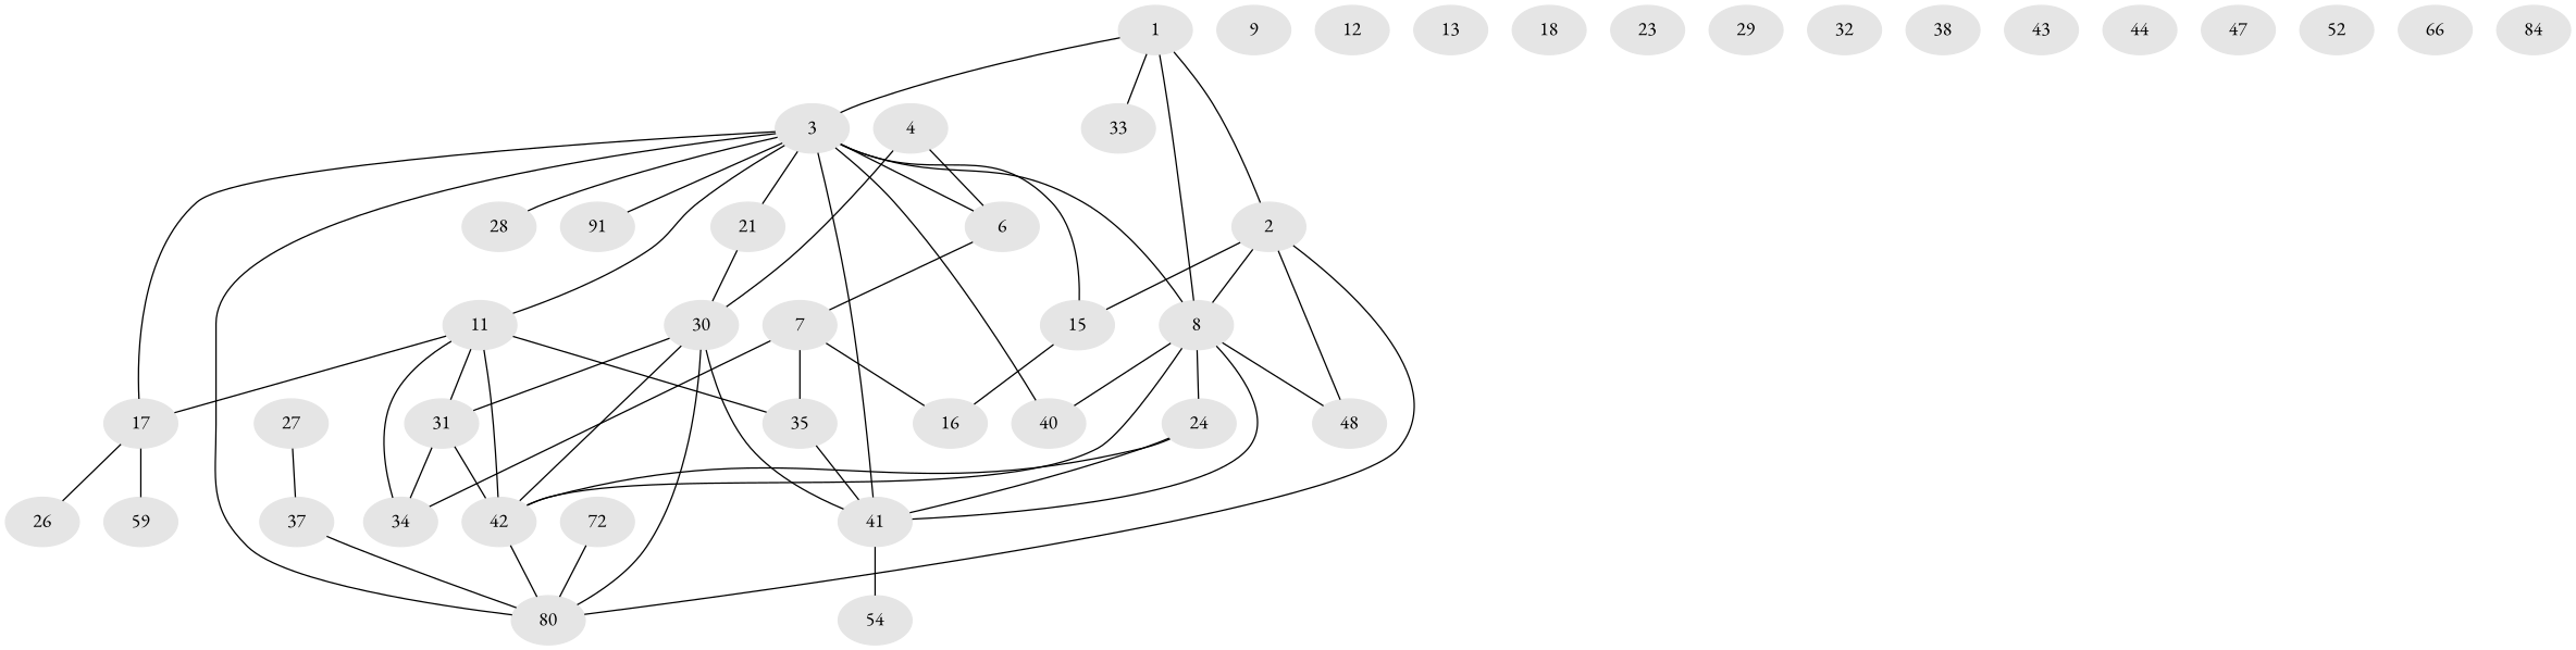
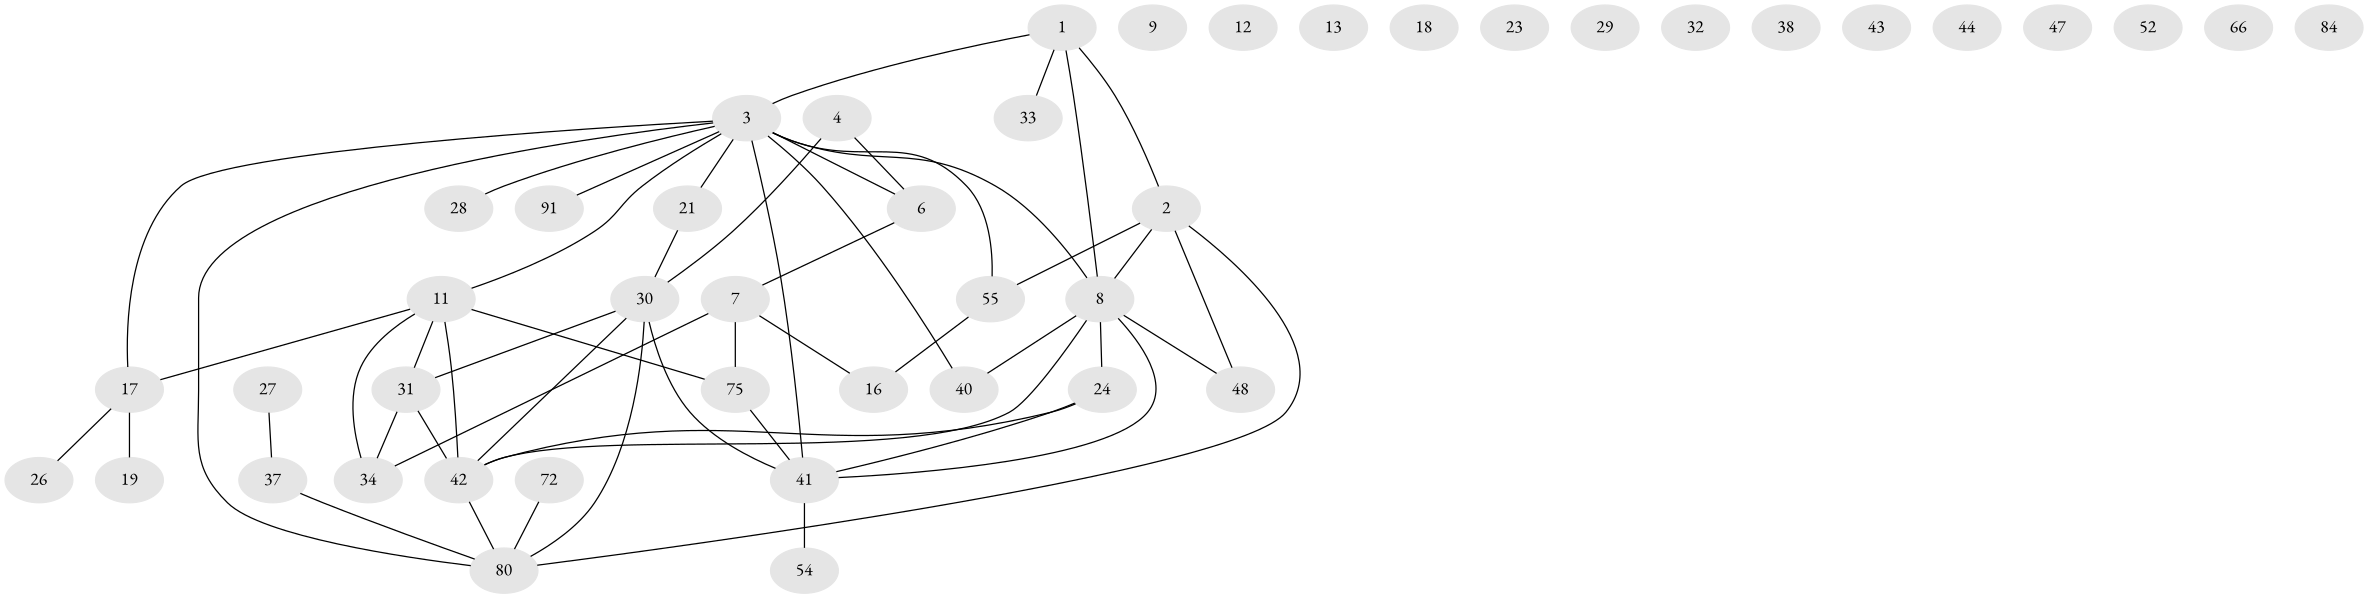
  graph {
    fontname="EB Garamond"
    node [color=gray90 fontname="EB Garamond" style=filled]
    edge [fontname="EB Garamond"]
    1 [super="+85+5"]
    2 [super="+60"]
    3 [super="+10"]
    8 [super="+57+51"]
    33
-   15
+   15 [label=55]
    48 [super="+64"]
    80 [super="+93"]
    6 [super="+58"]
    11 [super="+74+39"]
    17 [super="+87"]
    21
    28
    40
    41 [super="+59+92+46"]
    91
    24 [super="+36"]
    42 [super="+68"]
    16 [super="+67+50"]
    7 [super="+20"]
    34 [super="+86+61"]
-   35
+   35 [label=75]
    31 [super="+45"]
-   19 [label=59]
+   19
    26 [super="+63"]
    30 [super="+55"]
    54
    4 [super="+14"]
    9
    12
    13
    18
    23
    27
    37
    29
    32
    38
    43
    44
    47
    52
    66
    72
    84
    1 -- 2
    1 -- 3
    1 -- 8
    1 -- 33
    2 -- 8
    2 -- 15
    2 -- 48
    2 -- 80
    3 -- 8
    3 -- 15
    3 -- 80
    3 -- 6
    3 -- 11
    3 -- 17
    3 -- 21
    3 -- 28
    3 -- 40
    3 -- 41 [weight=2]
    3 -- 91
    8 -- 48
    8 -- 40
    8 -- 41
    8 -- 24
    8 -- 42
    15 -- 16
    6 -- 7
    11 -- 17
    11 -- 42
    11 -- 34
    11 -- 35
    11 -- 31
    17 -- 19
    17 -- 26
    21 -- 30
    41 -- 54
    24 -- 41
    24 -- 42
    42 -- 80
    7 -- 16
    7 -- 34
    7 -- 35
    35 -- 41
    31 -- 42
    31 -- 34
    30 -- 80
    30 -- 41
    30 -- 42
    30 -- 31
    4 -- 6
    4 -- 30 [weight=2]
    27 -- 37
    37 -- 80
    72 -- 80
  }
